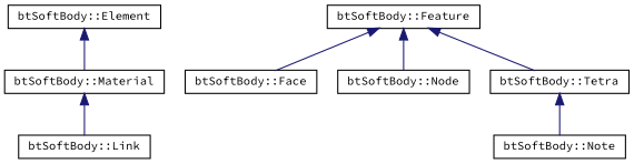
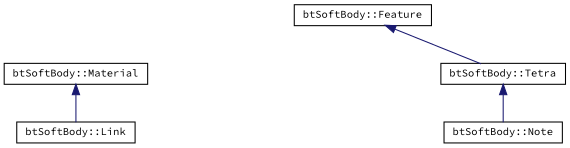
  digraph {
    fontname="Source Code Pro"
    rankdir=TB
    node [color=black fillcolor=white fontname="Source Code Pro" fontsize=10 shape=record style=filled]
    edge [color=midnightblue dir=back fontname="Source Code Pro" fontsize=10 labelfontname=Helvetica labelfontsize=10 style=solid]
-   n1 [height=0.2 label="btSoftBody::Element" width=0.4]
    n2 [height=0.2 label="btSoftBody::Material" width=0.4]
    n3 [height=0.2 label="btSoftBody::Feature" width=0.4]
-   n4 [height=0.2 label="btSoftBody::Face" width=0.4]
-   n5 [height=0.2 label="btSoftBody::Node" width=0.4]
    n6 [height=0.2 label="btSoftBody::Tetra" width=0.4]
    n7 [height=0.2 label="btSoftBody::Link" width=0.4]
    n8 [height=0.2 label="btSoftBody::Note" width=0.4]
-   n1 -> n2
    n2 -> n7
-   n3 -> n4
-   n3 -> n5
    n3 -> n6
    n6 -> n8
  }
